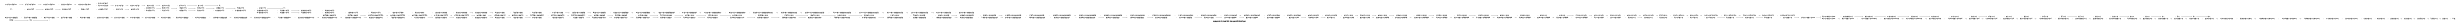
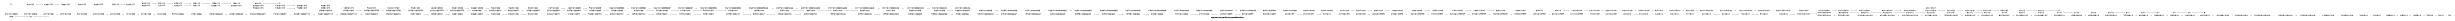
  digraph {
    label="Tree-decomposition of width 5 for register allocator (function _process_thread_shell_download_process)"
    rankdir=LR
    edge [style=bold]
    n1 [label="0 | : "]
    n2 [label="1 | 136 : "]
    n3 [label="2 | 135 136 : "]
    n4 [label="3 | 5 135 : 0 1 2 3 "]
    n5 [label="274 | 135 : "]
    n6 [label="4 | 5 134 135 : 0 1 2 3 "]
    n7 [label="5 | 5 133 134 135 : 0 1 2 3 "]
    n8 [label="6 | 5 132 133 135 : 0 1 2 3 "]
    n9 [label="273 | 5 133 135 : 0 1 2 3 "]
    n10 [label="7 | 5 131 132 135 : 0 1 2 3 "]
    n11 [label="272 | 5 132 135 : 0 1 2 3 "]
    n12 [label="8 | 5 130 131 132 135 : 0 1 2 3 107 108 "]
    n13 [label="9 | 5 129 130 132 135 : 0 1 2 3 105 106 107 108 "]
    n14 [label="271 | 5 130 132 135 : 0 1 2 3 107 108 "]
    n15 [label="10 | 5 128 129 132 135 : 0 1 2 3 105 106 107 108 "]
    n16 [label="270 | 5 129 132 135 : 0 1 2 3 105 106 107 108 "]
    n17 [label="11 | 5 127 128 132 135 : 0 1 2 3 105 106 "]
    n18 [label="269 | 5 128 132 135 : 0 1 2 3 105 106 "]
    n19 [label="12 | 5 126 127 132 135 : 0 1 2 3 "]
    n20 [label="268 | 5 127 132 135 : 0 1 2 3 "]
    n21 [label="13 | 5 125 126 132 135 : 0 1 2 3 "]
    n22 [label="267 | 5 126 132 135 : 0 1 2 3 "]
    n23 [label="14 | 5 124 125 132 135 : 0 1 2 3 "]
    n24 [label="266 | 5 125 132 135 : 0 1 2 3 "]
    n25 [label="15 | 5 123 124 125 132 135 : 0 1 2 3 "]
    n26 [label="16 | 5 122 123 125 132 135 : 0 1 2 3 "]
    n27 [label="265 | 5 123 125 132 135 : 0 1 2 3 "]
    n28 [label="17 | 5 121 122 123 132 135 : 0 1 2 3 104 "]
    n29 [label="264 | 5 122 123 132 135 : 0 1 2 3 "]
    n30 [label="18 | 5 120 121 132 135 : 0 1 2 3 104 "]
    n31 [label="263 | 5 121 132 135 : 0 1 2 3 104 "]
    n32 [label="275 | 5 121 123 132 135 : 0 1 2 3 104 "]
    n33 [label="19 | 5 119 120 132 135 : 0 1 2 3 102 103 104 "]
    n34 [label="262 | 5 120 132 135 : 0 1 2 3 104 "]
    n35 [label="20 | 5 118 119 132 135 : 0 1 2 3 100 101 102 103 "]
    n36 [label="261 | 5 119 132 135 : 0 1 2 3 102 103 "]
    n37 [label="21 | 5 117 118 132 135 : 0 1 2 3 100 101 102 103 "]
    n38 [label="260 | 5 118 132 135 : 0 1 2 3 100 101 102 103 "]
    n39 [label="22 | 5 115 116 135 : 0 1 2 3 "]
    n40 [label="249 | 5 116 135 : 0 1 2 3 "]
    n41 [label="276 | 5 116 132 135 : 0 1 2 3 "]
    n42 [label="23 | 5 114 115 135 : 0 1 2 3 "]
    n43 [label="248 | 5 115 135 : 0 1 2 3 "]
    n44 [label="24 | 5 113 114 135 : 0 1 2 3 "]
    n45 [label="247 | 5 114 135 : 0 1 2 3 "]
    n46 [label="25 | 5 112 113 135 : 0 1 2 3 "]
    n47 [label="246 | 5 113 135 : 0 1 2 3 "]
    n48 [label="26 | 5 111 112 135 : 0 1 2 3 98 99 "]
    n49 [label="245 | 5 112 135 : 0 1 2 3 "]
    n50 [label="27 | 5 110 111 135 : 0 1 2 3 94 95 98 99 "]
    n51 [label="244 | 5 111 135 : 0 1 2 3 98 99 "]
    n52 [label="28 | 5 109 110 135 : 0 1 2 3 94 95 98 99 "]
    n53 [label="243 | 5 110 135 : 0 1 2 3 94 95 98 99 "]
    n54 [label="29 | 5 108 109 135 : 0 1 2 3 94 95 96 97 98 99 "]
    n55 [label="242 | 5 109 135 : 0 1 2 3 94 95 98 99 "]
    n56 [label="30 | 5 107 108 135 : 0 1 2 3 94 95 96 97 98 99 "]
    n57 [label="241 | 5 108 135 : 0 1 2 3 94 95 96 97 98 99 "]
    n58 [label="31 | 5 106 107 135 : 0 1 2 3 92 93 94 95 96 97 "]
    n59 [label="240 | 5 107 135 : 0 1 2 3 94 95 96 97 "]
    n60 [label="32 | 5 105 106 135 : 0 1 2 3 92 93 94 95 "]
    n61 [label="239 | 5 106 135 : 0 1 2 3 92 93 94 95 "]
    n62 [label="33 | 5 104 105 135 : 0 1 2 3 92 93 "]
    n63 [label="238 | 5 105 135 : 0 1 2 3 92 93 "]
    n64 [label="34 | 5 103 104 135 : 0 1 2 3 90 91 "]
    n65 [label="237 | 5 104 135 : 0 1 2 3 "]
    n66 [label="35 | 5 102 103 135 : 0 1 2 3 52 53 90 91 "]
    n67 [label="236 | 5 103 135 : 0 1 2 3 90 91 "]
    n68 [label="36 | 5 101 102 135 : 0 1 2 3 52 53 90 91 "]
    n69 [label="235 | 5 102 135 : 0 1 2 3 52 53 90 91 "]
    n70 [label="37 | 5 100 101 135 : 0 1 2 3 52 53 84 85 "]
    n71 [label="234 | 5 101 135 : 0 1 2 3 52 53 "]
    n72 [label="38 | 5 99 100 135 : 0 1 2 3 52 53 84 85 86 87 "]
    n73 [label="233 | 5 100 135 : 0 1 2 3 52 53 84 85 "]
    n74 [label="39 | 5 98 99 135 : 0 1 2 3 52 53 84 85 86 87 88 89 "]
    n75 [label="232 | 5 99 135 : 0 1 2 3 52 53 84 85 86 87 "]
    n76 [label="40 | 5 97 98 135 : 0 1 2 3 52 53 84 85 86 87 88 89 "]
    n77 [label="231 | 5 98 135 : 0 1 2 3 52 53 84 85 86 87 88 89 "]
    n78 [label="41 | 5 96 97 135 : 0 1 2 3 52 53 84 85 86 87 88 89 "]
    n79 [label="230 | 5 97 135 : 0 1 2 3 52 53 84 85 86 87 88 89 "]
    n80 [label="42 | 5 95 96 135 : 0 1 2 3 52 53 82 83 84 85 86 87 "]
    n81 [label="229 | 5 96 135 : 0 1 2 3 52 53 84 85 86 87 "]
    n82 [label="43 | 5 94 95 135 : 0 1 2 3 52 53 80 81 82 83 84 85 "]
    n83 [label="228 | 5 95 135 : 0 1 2 3 52 53 82 83 84 85 "]
    n84 [label="44 | 5 93 94 135 : 0 1 2 3 52 53 78 79 80 81 82 83 "]
    n85 [label="227 | 5 94 135 : 0 1 2 3 52 53 80 81 82 83 "]
    n86 [label="45 | 5 92 93 135 : 0 1 2 3 52 53 78 79 80 81 "]
    n87 [label="226 | 5 93 135 : 0 1 2 3 52 53 78 79 80 81 "]
    n88 [label="46 | 5 91 92 135 : 0 1 2 3 52 53 76 77 78 79 "]
    n89 [label="225 | 5 92 135 : 0 1 2 3 52 53 78 79 "]
    n90 [label="47 | 5 90 91 135 : 0 1 2 3 52 53 76 77 "]
    n91 [label="224 | 5 91 135 : 0 1 2 3 52 53 76 77 "]
    n92 [label="48 | 5 89 90 135 : 0 1 2 3 52 53 74 75 76 77 "]
    n93 [label="223 | 5 90 135 : 0 1 2 3 52 53 76 77 "]
    n94 [label="49 | 5 88 89 135 : 0 1 2 3 52 53 74 75 76 77 "]
    n95 [label="222 | 5 89 135 : 0 1 2 3 52 53 74 75 76 77 "]
    n96 [label="50 | 5 87 88 135 : 0 1 2 3 52 53 74 75 "]
    n97 [label="221 | 5 88 135 : 0 1 2 3 52 53 74 75 "]
    n98 [label="51 | 5 86 87 135 : 0 1 2 3 52 53 "]
    n99 [label="220 | 5 87 135 : 0 1 2 3 52 53 "]
    n100 [label="52 | 5 85 86 135 : 0 1 2 3 52 53 72 73 "]
    n101 [label="219 | 5 86 135 : 0 1 2 3 52 53 "]
    n102 [label="53 | 5 84 85 135 : 0 1 2 3 52 53 72 73 "]
    n103 [label="218 | 5 85 135 : 0 1 2 3 52 53 72 73 "]
    n104 [label="54 | 5 83 84 135 : 0 1 2 3 52 53 68 69 72 73 "]
    n105 [label="217 | 5 84 135 : 0 1 2 3 52 53 72 73 "]
    n106 [label="55 | 5 82 83 135 : 0 1 2 3 52 53 68 69 70 71 72 73 "]
    n107 [label="216 | 5 83 135 : 0 1 2 3 52 53 68 69 72 73 "]
    n108 [label="56 | 5 81 82 135 : 0 1 2 3 52 53 68 69 70 71 72 73 "]
    n109 [label="215 | 5 82 135 : 0 1 2 3 52 53 68 69 70 71 72 73 "]
    n110 [label="57 | 5 80 81 135 : 0 1 2 3 52 53 66 67 68 69 70 71 "]
    n111 [label="214 | 5 81 135 : 0 1 2 3 52 53 68 69 70 71 "]
    n112 [label="58 | 5 79 80 135 : 0 1 2 3 52 53 66 67 68 69 "]
    n113 [label="213 | 5 80 135 : 0 1 2 3 52 53 66 67 68 69 "]
    n114 [label="59 | 5 78 79 135 : 0 1 2 3 52 53 66 67 "]
    n115 [label="212 | 5 79 135 : 0 1 2 3 52 53 66 67 "]
    n116 [label="60 | 5 77 78 135 : 0 1 2 3 52 53 "]
    n117 [label="211 | 5 78 135 : 0 1 2 3 52 53 "]
    n118 [label="61 | 5 76 77 135 : 0 1 2 3 52 53 "]
    n119 [label="210 | 5 77 135 : 0 1 2 3 52 53 "]
    n120 [label="62 | 5 75 76 77 135 : 0 1 2 3 52 53 "]
    n121 [label="63 | 5 74 75 77 135 : 0 1 2 3 52 53 "]
    n122 [label="209 | 5 75 77 135 : 0 1 2 3 52 53 "]
    n123 [label="64 | 5 73 74 77 135 : 0 1 2 3 52 53 64 65 "]
    n124 [label="208 | 5 74 77 135 : 0 1 2 3 52 53 "]
    n125 [label="65 | 5 72 73 77 135 : 0 1 2 3 52 53 60 61 64 65 "]
    n126 [label="207 | 5 73 77 135 : 0 1 2 3 52 53 64 65 "]
    n127 [label="66 | 5 71 72 77 135 : 0 1 2 3 52 53 56 57 60 61 64 65 "]
    n128 [label="206 | 5 72 77 135 : 0 1 2 3 52 53 60 61 64 65 "]
    n129 [label="67 | 5 70 71 77 135 : 0 1 2 3 52 53 56 57 60 61 62 63 64 65 "]
    n130 [label="205 | 5 71 77 135 : 0 1 2 3 52 53 56 57 60 61 64 65 "]
    n131 [label="68 | 5 69 70 77 135 : 0 1 2 3 52 53 56 57 60 61 62 63 64 65 "]
    n132 [label="204 | 5 70 77 135 : 0 1 2 3 52 53 56 57 60 61 62 63 64 65 "]
    n133 [label="69 | 5 68 69 77 135 : 0 1 2 3 52 53 56 57 58 59 60 61 62 63 "]
    n134 [label="203 | 5 69 77 135 : 0 1 2 3 52 53 56 57 60 61 62 63 "]
    n135 [label="70 | 5 67 68 77 135 : 0 1 2 3 52 53 56 57 58 59 60 61 "]
    n136 [label="202 | 5 68 77 135 : 0 1 2 3 52 53 56 57 58 59 60 61 "]
    n137 [label="71 | 5 66 67 77 135 : 0 1 2 3 52 53 54 55 56 57 58 59 "]
    n138 [label="201 | 5 67 77 135 : 0 1 2 3 52 53 56 57 58 59 "]
    n139 [label="72 | 5 65 66 77 135 : 0 1 2 3 52 53 54 55 56 57 "]
    n140 [label="200 | 5 66 77 135 : 0 1 2 3 52 53 54 55 56 57 "]
    n141 [label="73 | 5 64 65 77 135 : 0 1 2 3 52 53 54 55 "]
    n142 [label="199 | 5 65 77 135 : 0 1 2 3 52 53 54 55 "]
    n143 [label="74 | 5 63 64 135 : 0 1 2 3 52 53 "]
    n144 [label="198 | 5 64 135 : 0 1 2 3 52 53 "]
    n145 [label="277 | 5 64 77 135 : 0 1 2 3 52 53 "]
    n146 [label="75 | 5 62 63 135 : 0 1 2 3 50 51 52 53 "]
    n147 [label="197 | 5 63 135 : 0 1 2 3 52 53 "]
    n148 [label="76 | 5 61 62 135 : 0 1 2 3 50 51 52 53 "]
    n149 [label="196 | 5 62 135 : 0 1 2 3 50 51 52 53 "]
    n150 [label="77 | 5 60 61 135 : 0 1 2 3 47 48 50 51 "]
    n151 [label="195 | 5 61 135 : 0 1 2 3 50 51 "]
    n152 [label="78 | 5 59 60 135 : 0 1 2 3 47 48 "]
    n153 [label="194 | 5 60 135 : 0 1 2 3 47 48 "]
    n154 [label="79 | 5 58 59 135 : 0 1 2 3 47 48 "]
    n155 [label="193 | 5 59 135 : 0 1 2 3 47 48 "]
    n156 [label="86 | 5 49 50 135 : 0 1 2 3 36 37 46 47 48 "]
    n157 [label="80 | 51 54 58 : 0 1 47 48 "]
    n158 [label="148 | 51 58 : 0 1 47 48 "]
    n159 [label="278 | 51 58 135 : 0 1 47 48 "]
    n160 [label="81 | 54 56 57 : 0 1 47 48 "]
    n161 [label="142 | 54 56 : 0 1 47 48 "]
    n162 [label="82 | 54 55 56 : 0 1 47 48 "]
    n163 [label="279 | 55 56 : 0 1 47 48 "]
    n164 [label="280 | 56 : 0 1 47 48 "]
    n165 [label="83 | 51 53 54 : 0 1 47 48 49 "]
    n166 [label="146 | 51 54 : 0 1 47 48 "]
    n167 [label="136 | 51 54 57 : 0 1 47 48 "]
    n168 [label="84 | 51 52 53 : 0 1 47 48 49 "]
    n169 [label="145 | 51 53 : 0 1 47 48 49 "]
    n170 [label="85 | 5 50 51 135 : 0 1 2 3 47 48 "]
    n171 [label="190 | 5 50 135 : 0 1 2 3 47 48 "]
    n172 [label="189 | 5 49 135 : 0 1 2 3 36 37 46 "]
    n173 [label="87 | 5 48 49 135 : 0 1 2 3 36 37 42 43 44 45 46 "]
    n174 [label="188 | 5 48 135 : 0 1 2 3 36 37 42 43 44 45 46 "]
    n175 [label="88 | 5 47 48 135 : 0 1 2 3 36 37 42 43 44 45 46 "]
    n176 [label="187 | 5 47 135 : 0 1 2 3 36 37 42 43 44 45 "]
    n177 [label="89 | 5 46 47 135 : 0 1 2 3 36 37 42 43 44 45 "]
    n178 [label="186 | 5 46 135 : 0 1 2 3 36 37 "]
    n179 [label="90 | 5 45 46 135 : 0 1 2 3 36 37 40 41 "]
    n180 [label="185 | 5 45 135 : 0 1 2 3 36 37 40 41 "]
    n181 [label="91 | 5 44 45 135 : 0 1 2 3 36 37 38 39 40 41 "]
    n182 [label="184 | 5 44 135 : 0 1 2 3 36 37 38 39 40 41 "]
    n183 [label="92 | 5 43 44 135 : 0 1 2 3 36 37 38 39 40 41 "]
    n184 [label="183 | 5 43 135 : 0 1 2 3 36 37 38 39 "]
    n185 [label="93 | 5 42 43 135 : 0 1 2 3 36 37 38 39 "]
    n186 [label="182 | 5 42 135 : 0 1 2 3 36 37 "]
    n187 [label="94 | 5 41 42 135 : 0 1 2 3 21 22 36 37 "]
    n188 [label="181 | 5 41 135 : 0 1 2 3 21 22 "]
    n189 [label="95 | 5 40 41 135 : 0 1 2 3 21 22 "]
    n190 [label="180 | 5 40 135 : 0 1 2 3 21 22 "]
    n191 [label="96 | 5 39 40 135 : 0 1 2 3 21 22 "]
    n192 [label="179 | 5 39 40 : 0 1 2 3 21 22 "]
    n193 [label="97 | 5 38 39 40 : 0 1 2 3 21 22 "]
    n194 [label="178 | 5 38 40 : 0 1 2 3 21 22 "]
    n195 [label="98 | 5 37 38 40 : 0 1 2 3 21 22 "]
    n196 [label="177 | 5 37 40 : 0 1 2 3 21 22 "]
    n197 [label="99 | 5 36 37 40 : 0 1 2 3 21 22 34 35 "]
    n198 [label="176 | 5 36 40 : 0 1 2 3 21 22 34 35 "]
    n199 [label="100 | 5 35 36 40 : 0 1 2 3 21 22 30 31 34 35 "]
    n200 [label="175 | 5 35 40 : 0 1 2 3 21 22 30 31 34 35 "]
    n201 [label="101 | 5 34 35 40 : 0 1 2 3 21 22 26 27 30 31 34 35 "]
    n202 [label="174 | 5 34 40 : 0 1 2 3 21 22 26 27 30 31 34 35 "]
    n203 [label="102 | 5 33 34 40 : 0 1 2 3 21 22 26 27 30 31 32 33 34 35 "]
    n204 [label="173 | 5 33 40 : 0 1 2 3 21 22 26 27 30 31 32 33 34 35 "]
    n205 [label="103 | 5 32 33 40 : 0 1 2 3 21 22 26 27 30 31 32 33 34 35 "]
    n206 [label="172 | 5 32 40 : 0 1 2 3 21 22 26 27 30 31 32 33 "]
    n207 [label="104 | 5 31 32 40 : 0 1 2 3 21 22 26 27 28 29 30 31 32 33 "]
    n208 [label="171 | 5 31 40 : 0 1 2 3 21 22 26 27 28 29 30 31 "]
    n209 [label="105 | 5 30 31 40 : 0 1 2 3 21 22 26 27 28 29 30 31 "]
    n210 [label="170 | 5 30 40 : 0 1 2 3 21 22 26 27 28 29 "]
    n211 [label="106 | 5 29 30 40 : 0 1 2 3 21 22 24 25 26 27 28 29 "]
    n212 [label="169 | 5 29 40 : 0 1 2 3 21 22 24 25 26 27 "]
    n213 [label="107 | 5 28 29 40 : 0 1 2 3 21 22 24 25 26 27 "]
    n214 [label="168 | 5 28 40 : 0 1 2 3 21 22 24 25 "]
    n215 [label="108 | 5 27 28 40 : 0 1 2 3 21 22 24 25 "]
    n216 [label="167 | 5 27 40 : 0 1 2 3 21 22 "]
    n217 [label="109 | 5 26 27 40 : 0 1 2 3 21 22 "]
    n218 [label="166 | 5 26 27 : 0 1 2 3 21 22 "]
    n219 [label="110 | 5 25 26 27 : 0 1 2 3 21 22 23 "]
    n220 [label="165 | 5 25 27 : 0 1 2 3 21 22 23 "]
    n221 [label="111 | 5 24 25 27 : 0 1 2 3 21 22 23 "]
    n222 [label="164 | 5 24 27 : 0 1 2 3 21 22 23 "]
    n223 [label="112 | 5 23 24 27 : 0 1 2 3 21 22 23 "]
    n224 [label="163 | 5 23 27 : 0 1 2 3 21 22 "]
    n225 [label="113 | 5 22 23 27 : 0 1 2 3 21 22 "]
    n226 [label="283 | 5 22 27 : 0 1 2 3 "]
    n227 [label="162 | 5 22 : 0 1 2 3 "]
    n228 [label="114 | 5 21 22 : 0 1 2 3 17 18 19 20 "]
    n229 [label="161 | 5 21 : 0 1 2 3 17 18 19 20 "]
    n230 [label="115 | 5 20 21 : 0 1 2 3 17 18 19 20 "]
    n231 [label="160 | 5 20 : 0 1 2 3 17 18 19 20 "]
    n232 [label="116 | 5 19 20 : 0 1 2 3 17 18 19 20 "]
    n233 [label="159 | 5 19 : 0 1 2 3 17 18 "]
    n234 [label="117 | 5 18 19 : 0 1 2 3 4 5 16 17 18 "]
    n235 [label="158 | 5 18 : 0 1 2 3 4 5 16 "]
    n236 [label="118 | 5 17 18 : 0 1 2 3 4 5 12 13 14 15 16 "]
    n237 [label="157 | 5 17 : 0 1 2 3 4 5 12 13 14 15 16 "]
    n238 [label="119 | 5 16 17 : 0 1 2 3 4 5 12 13 14 15 16 "]
    n239 [label="156 | 5 16 : 0 1 2 3 4 5 12 13 14 15 "]
    n240 [label="120 | 5 15 16 : 0 1 2 3 4 5 10 11 12 13 14 15 "]
+   n241 [label="155 | 5 15 : 0 1 2 3 4 5 10 11 "]
    n242 [label="121 | 5 14 15 : 0 1 2 3 4 5 8 9 10 11 "]
    n243 [label="154 | 5 14 : 0 1 2 3 4 5 8 9 10 11 "]
    n244 [label="122 | 5 13 14 : 0 1 2 3 4 5 8 9 10 11 "]
    n245 [label="153 | 5 13 : 0 1 2 3 4 5 8 9 10 11 "]
    n246 [label="123 | 5 12 13 : 0 1 2 3 4 5 6 7 8 9 10 11 "]
    n247 [label="152 | 5 12 : 0 1 2 3 4 5 6 7 8 9 "]
    n248 [label="124 | 5 11 12 : 0 1 2 3 4 5 6 7 8 9 "]
    n249 [label="151 | 5 11 : 0 1 2 3 4 5 6 7 "]
    n250 [label="125 | 5 10 11 : 0 1 2 3 4 5 6 7 "]
    n251 [label="150 | 5 10 : 0 1 2 3 4 5 "]
    n252 [label="126 | 5 9 10 : 0 1 2 3 4 5 "]
    n253 [label="284 | 9 10 : 0 1 4 5 "]
    n254 [label="285 | 10 : 0 1 4 5 "]
    n255 [label="127 | 5 8 116 132 : 0 1 2 3 "]
    n256 [label="257 | 5 8 116 : 0 1 2 3 "]
    n257 [label="128 | 5 7 8 116 : 0 1 2 3 "]
    n258 [label="287 | 5 7 116 : 0 1 2 3 "]
    n259 [label="256 | 5 7 : 0 1 2 3 "]
    n260 [label="129 | 5 6 7 : 0 1 2 3 "]
    n261 [label="288 | 5 7 : 0 1 2 3 "]
    n262 [label="255 | 5 : 0 1 2 3 "]
    n263 [label="130 | 4 5 : 0 1 2 3 "]
    n264 [label="254 | 4 : 0 1 2 3 "]
    n265 [label="131 | 3 4 : 0 1 2 3 "]
    n266 [label="253 | 3 : 0 1 2 3 "]
    n267 [label="132 | 2 3 : 0 1 2 3 "]
    n268 [label="252 | 2 : 0 1 "]
    n269 [label="133 | 1 2 : 0 1 "]
    n270 [label="251 | 1 : "]
    n271 [label="134 | 0 1 : "]
    n272 [label="289 | 1 : "]
    n273 [label="250 | : "]
    n274 [label="135 | 51 54 57 : 0 1 47 48 "]
    n275 [label="143 | 54 57 : 0 1 47 48 "]
    n276 [label="292 | 51 54 57 : 0 1 47 48 "]
    n277 [label="147 | 51 54 : 0 1 47 48 "]
    n278 [label="137 | 5 51 58 135 : 0 1 2 3 47 48 "]
    n279 [label="138 | 5 51 58 135 : 0 1 2 3 47 48 "]
    n280 [label="291 | 5 51 58 135 : 0 1 2 3 47 48 "]
    n281 [label="191 | 5 51 135 : 0 1 2 3 47 48 "]
    n282 [label="192 | 5 58 135 : 0 1 2 3 47 48 "]
    n283 [label="139 | 5 116 117 132 135 : 0 1 2 3 100 101 "]
    n284 [label="140 | 5 116 117 132 135 : 0 1 2 3 100 101 "]
    n285 [label="290 | 5 116 117 132 135 : 0 1 2 3 100 101 "]
    n286 [label="286 | 5 116 132 135 : 0 1 2 3 "]
    n287 [label="259 | 5 117 132 135 : 0 1 2 3 100 101 "]
    n288 [label="258 | 5 116 132 : 0 1 2 3 "]
    n289 [label="141 | : "]
    n290 [label="144 | : "]
    n291 [label="282 | 53 : 0 1 47 48 49 "]
    n292 [label="281 | 52 53 : 0 1 47 48 49 "]
    n293 [label="149 | : "]
    n2 -> n1
    n3 -> n2
    n4 -> n5 [style=solid]
    n6 -> n4
    n7 -> n6
    n8 -> n9
    n9 -> n7
    n10 -> n11 [style=solid]
    n11 -> n8 [style=solid]
    n12 -> n10 [style=solid]
    n13 -> n14 [style=solid]
    n14 -> n12 [style=solid]
    n15 -> n16 [style=solid]
    n16 -> n13
    n17 -> n18 [style=solid]
    n18 -> n15
    n19 -> n20 [style=solid]
    n20 -> n17
    n21 -> n22
    n22 -> n19
    n23 -> n24
    n24 -> n21
    n25 -> n23 [style=solid]
    n26 -> n27
    n27 -> n25 [style=solid]
    n28 -> n29 [style=solid]
    n29 -> n26 [style=solid]
    n30 -> n31 [style=solid]
    n31 -> n32
    n32 -> n28
    n33 -> n34
    n34 -> n30
    n35 -> n36
    n36 -> n33 [style=solid]
    n37 -> n38 [style=solid]
    n38 -> n35
    n39 -> n40
    n40 -> n41 [style=solid]
    n41 -> n283
    n42 -> n43
    n43 -> n39
    n44 -> n45 [style=solid]
    n45 -> n42 [style=solid]
    n46 -> n47 [style=solid]
    n47 -> n44 [style=solid]
    n48 -> n49 [style=solid]
    n49 -> n46
    n50 -> n51 [style=solid]
    n51 -> n48 [style=solid]
    n52 -> n53
    n53 -> n50 [style=solid]
    n54 -> n55
    n55 -> n52 [style=solid]
    n56 -> n57
    n57 -> n54
    n58 -> n59
    n59 -> n56
    n60 -> n61 [style=solid]
    n61 -> n58
    n62 -> n63 [style=solid]
    n63 -> n60
    n64 -> n65
    n65 -> n62 [style=solid]
    n66 -> n67 [style=solid]
    n67 -> n64
    n68 -> n69
    n69 -> n66 [style=solid]
    n70 -> n71
    n71 -> n68
    n72 -> n73
    n73 -> n70 [style=solid]
    n74 -> n75
    n75 -> n72
    n76 -> n77 [style=solid]
    n77 -> n74 [style=solid]
    n78 -> n79
    n79 -> n76 [style=solid]
    n80 -> n81
    n81 -> n78 [style=solid]
    n82 -> n83 [style=solid]
    n83 -> n80 [style=solid]
    n84 -> n85 [style=solid]
    n85 -> n82
    n86 -> n87
    n87 -> n84 [style=solid]
    n88 -> n89
    n89 -> n86
    n90 -> n91
    n91 -> n88 [style=solid]
    n92 -> n93
    n93 -> n90
    n94 -> n95
    n95 -> n92
    n96 -> n97 [style=solid]
    n97 -> n94
    n98 -> n99
    n99 -> n96 [style=solid]
    n100 -> n101
    n101 -> n98
    n102 -> n103
    n103 -> n100 [style=solid]
    n104 -> n105 [style=solid]
    n105 -> n102
    n106 -> n107
    n107 -> n104 [style=solid]
    n108 -> n109
    n109 -> n106
    n110 -> n111 [style=solid]
    n111 -> n108 [style=solid]
    n112 -> n113
    n113 -> n110
    n114 -> n115 [style=solid]
    n115 -> n112 [style=solid]
    n116 -> n117
    n117 -> n114 [style=solid]
    n118 -> n119
    n119 -> n116
    n120 -> n118
    n121 -> n122 [style=solid]
    n122 -> n120 [style=solid]
    n123 -> n124 [style=solid]
    n124 -> n121
    n126 -> n123 [style=solid]
    n127 -> n128
    n128 -> n125 [style=solid]
    n129 -> n130
    n130 -> n127
    n131 -> n132 [style=solid]
    n132 -> n129 [style=solid]
    n133 -> n134
    n134 -> n131
    n135 -> n136 [style=solid]
    n136 -> n133 [style=solid]
    n137 -> n138 [style=solid]
    n138 -> n135
    n139 -> n140
    n140 -> n137
    n141 -> n142
    n142 -> n139 [style=solid]
    n143 -> n144 [style=solid]
    n144 -> n145 [style=solid]
    n145 -> n141
    n146 -> n147
    n147 -> n143 [style=solid]
    n148 -> n149 [style=solid]
    n149 -> n146
    n150 -> n151 [style=solid]
    n151 -> n148 [style=solid]
    n152 -> n153 [style=solid]
    n153 -> n150 [style=solid]
    n154 -> n155 [style=solid]
    n154 -> n156 [style=solid]
    n155 -> n152 [style=solid]
    n156 -> n172 [style=solid]
    n157 -> n158
    n158 -> n159 [style=solid]
    n159 -> n278 [style=solid]
    n160 -> n161
    n161 -> n162
    n162 -> n163
    n163 -> n164 [style=solid]
    n164 -> n289
    n165 -> n166 [style=solid]
    n166 -> n167
    n167 -> n274 [style=solid]
    n167 -> n276 [style=solid]
    n168 -> n169 [style=solid]
    n169 -> n165 [style=solid]
    n170 -> n171 [style=solid]
    n172 -> n173
    n173 -> n174
    n174 -> n175 [style=solid]
    n175 -> n176 [style=solid]
    n176 -> n177
    n177 -> n178
    n178 -> n179
    n179 -> n180
    n180 -> n181
    n181 -> n182 [style=solid]
    n182 -> n183
    n183 -> n184
    n184 -> n185
    n185 -> n186 [style=solid]
    n186 -> n187
    n187 -> n188
    n188 -> n189
    n189 -> n190
    n190 -> n191 [style=solid]
    n191 -> n192 [style=solid]
    n192 -> n193
    n193 -> n194
    n194 -> n195
    n195 -> n196 [style=solid]
    n196 -> n197 [style=solid]
    n197 -> n198 [style=solid]
    n198 -> n199
    n199 -> n200 [style=solid]
    n200 -> n201
    n201 -> n202 [style=solid]
    n202 -> n203 [style=solid]
    n203 -> n204
    n204 -> n205 [style=solid]
    n205 -> n206 [style=solid]
    n206 -> n207 [style=solid]
    n207 -> n208 [style=solid]
    n208 -> n209 [style=solid]
    n209 -> n210 [style=solid]
    n210 -> n211
    n211 -> n212 [style=solid]
    n212 -> n213 [style=solid]
    n213 -> n214 [style=solid]
    n214 -> n215 [style=solid]
    n215 -> n216 [style=solid]
    n216 -> n217
    n217 -> n218
    n218 -> n219
    n219 -> n220 [style=solid]
    n220 -> n221
    n221 -> n222 [style=solid]
    n222 -> n223
    n223 -> n224
    n224 -> n225 [style=solid]
    n225 -> n226 [style=solid]
    n226 -> n227 [style=solid]
    n227 -> n228
    n228 -> n229
    n229 -> n230
    n230 -> n231 [style=solid]
    n231 -> n232
    n232 -> n233
    n233 -> n234 [style=solid]
    n234 -> n235
    n235 -> n236
    n236 -> n237 [style=solid]
    n237 -> n238
    n238 -> n239
    n239 -> n240 [style=solid]
+   n240 -> n241 [style=solid]
+   n241 -> n242 [style=solid]
    n242 -> n243
    n243 -> n244
    n244 -> n245 [style=solid]
    n245 -> n246
    n246 -> n247 [style=solid]
    n246 -> n248 [style=solid]
    n248 -> n249
    n249 -> n250
    n250 -> n251
    n251 -> n252
    n252 -> n253 [style=solid]
    n253 -> n254
    n254 -> n293
    n255 -> n256
    n256 -> n257
    n257 -> n258 [style=solid]
    n258 -> n259 [style=solid]
    n259 -> n260
    n260 -> n261 [style=solid]
    n261 -> n262 [style=solid]
    n262 -> n263 [style=solid]
    n263 -> n264 [style=solid]
    n264 -> n265
    n265 -> n266 [style=solid]
    n266 -> n267 [style=solid]
    n267 -> n268
    n268 -> n269 [style=solid]
    n269 -> n270
    n270 -> n271 [style=solid]
    n271 -> n272
    n272 -> n273
    n274 -> n275
    n275 -> n160
    n276 -> n277 [style=solid]
    n277 -> n157 [style=solid]
    n278 -> n279 [style=solid]
    n278 -> n280 [style=solid]
    n279 -> n281 [style=solid]
    n280 -> n282 [style=solid]
    n281 -> n170
    n282 -> n154
    n283 -> n284
    n283 -> n285 [style=solid]
    n284 -> n286 [style=solid]
    n285 -> n287
    n286 -> n288
    n287 -> n37 [style=solid]
    n288 -> n255
    n290 -> n291 [style=solid]
    n291 -> n292
    n292 -> n168
  }
